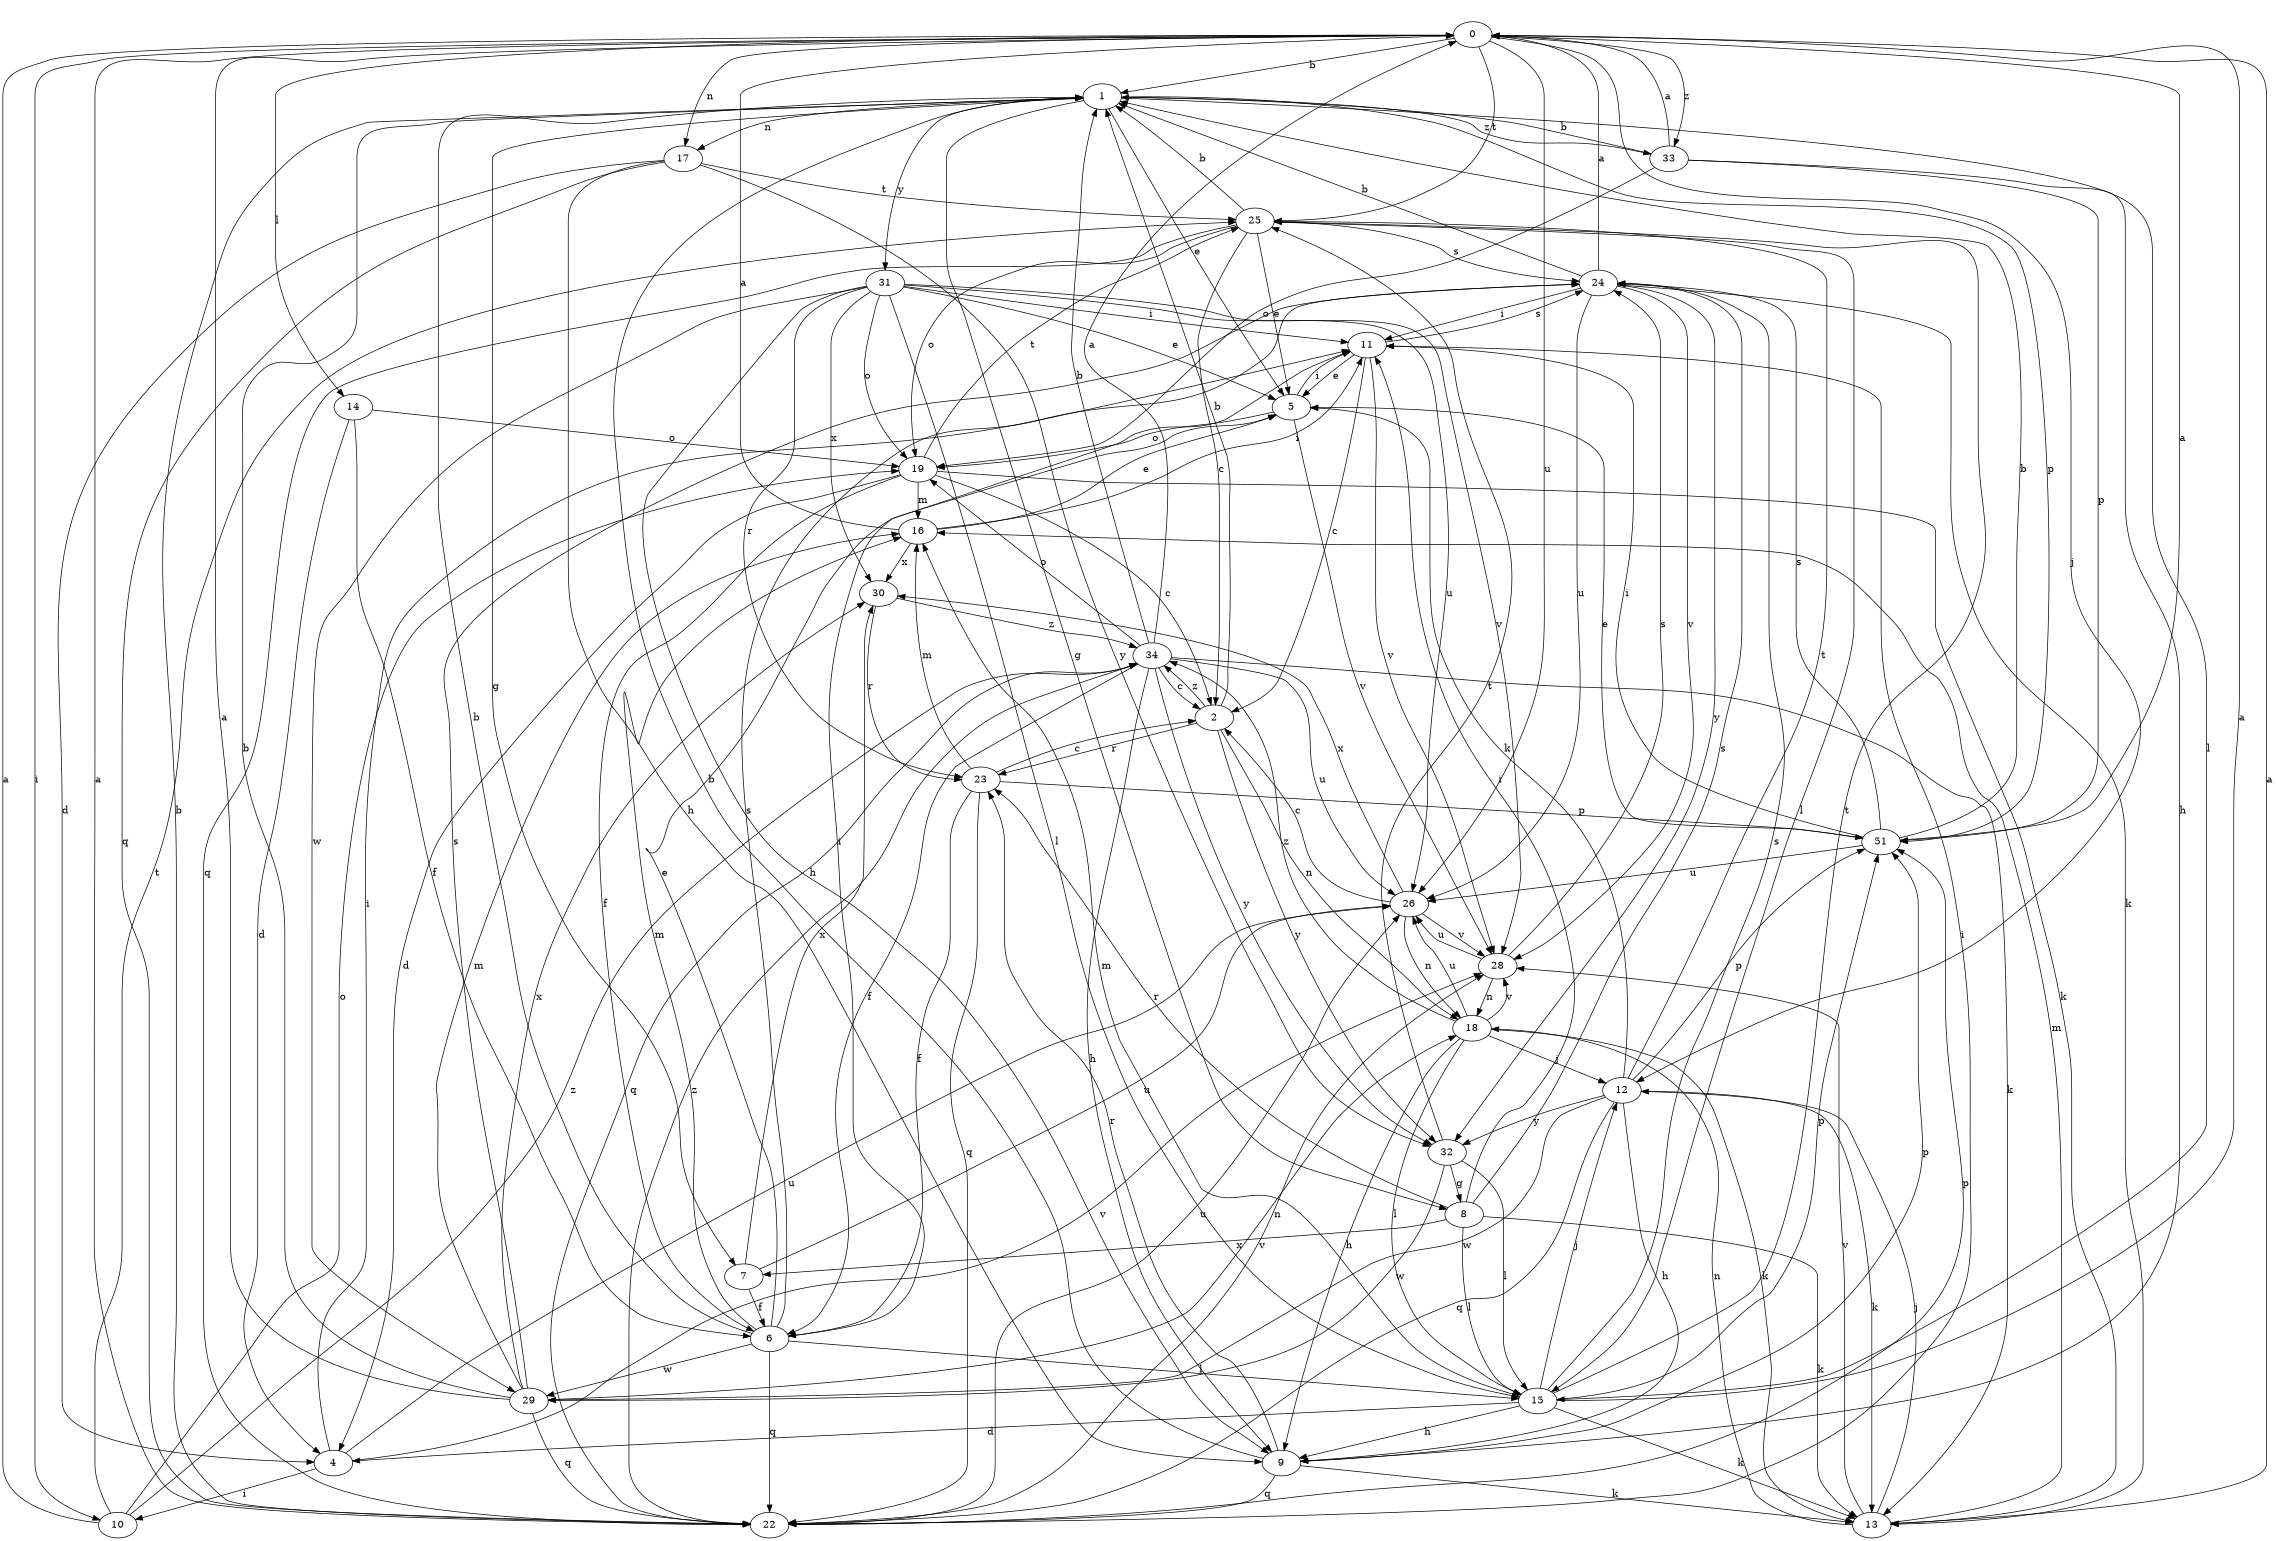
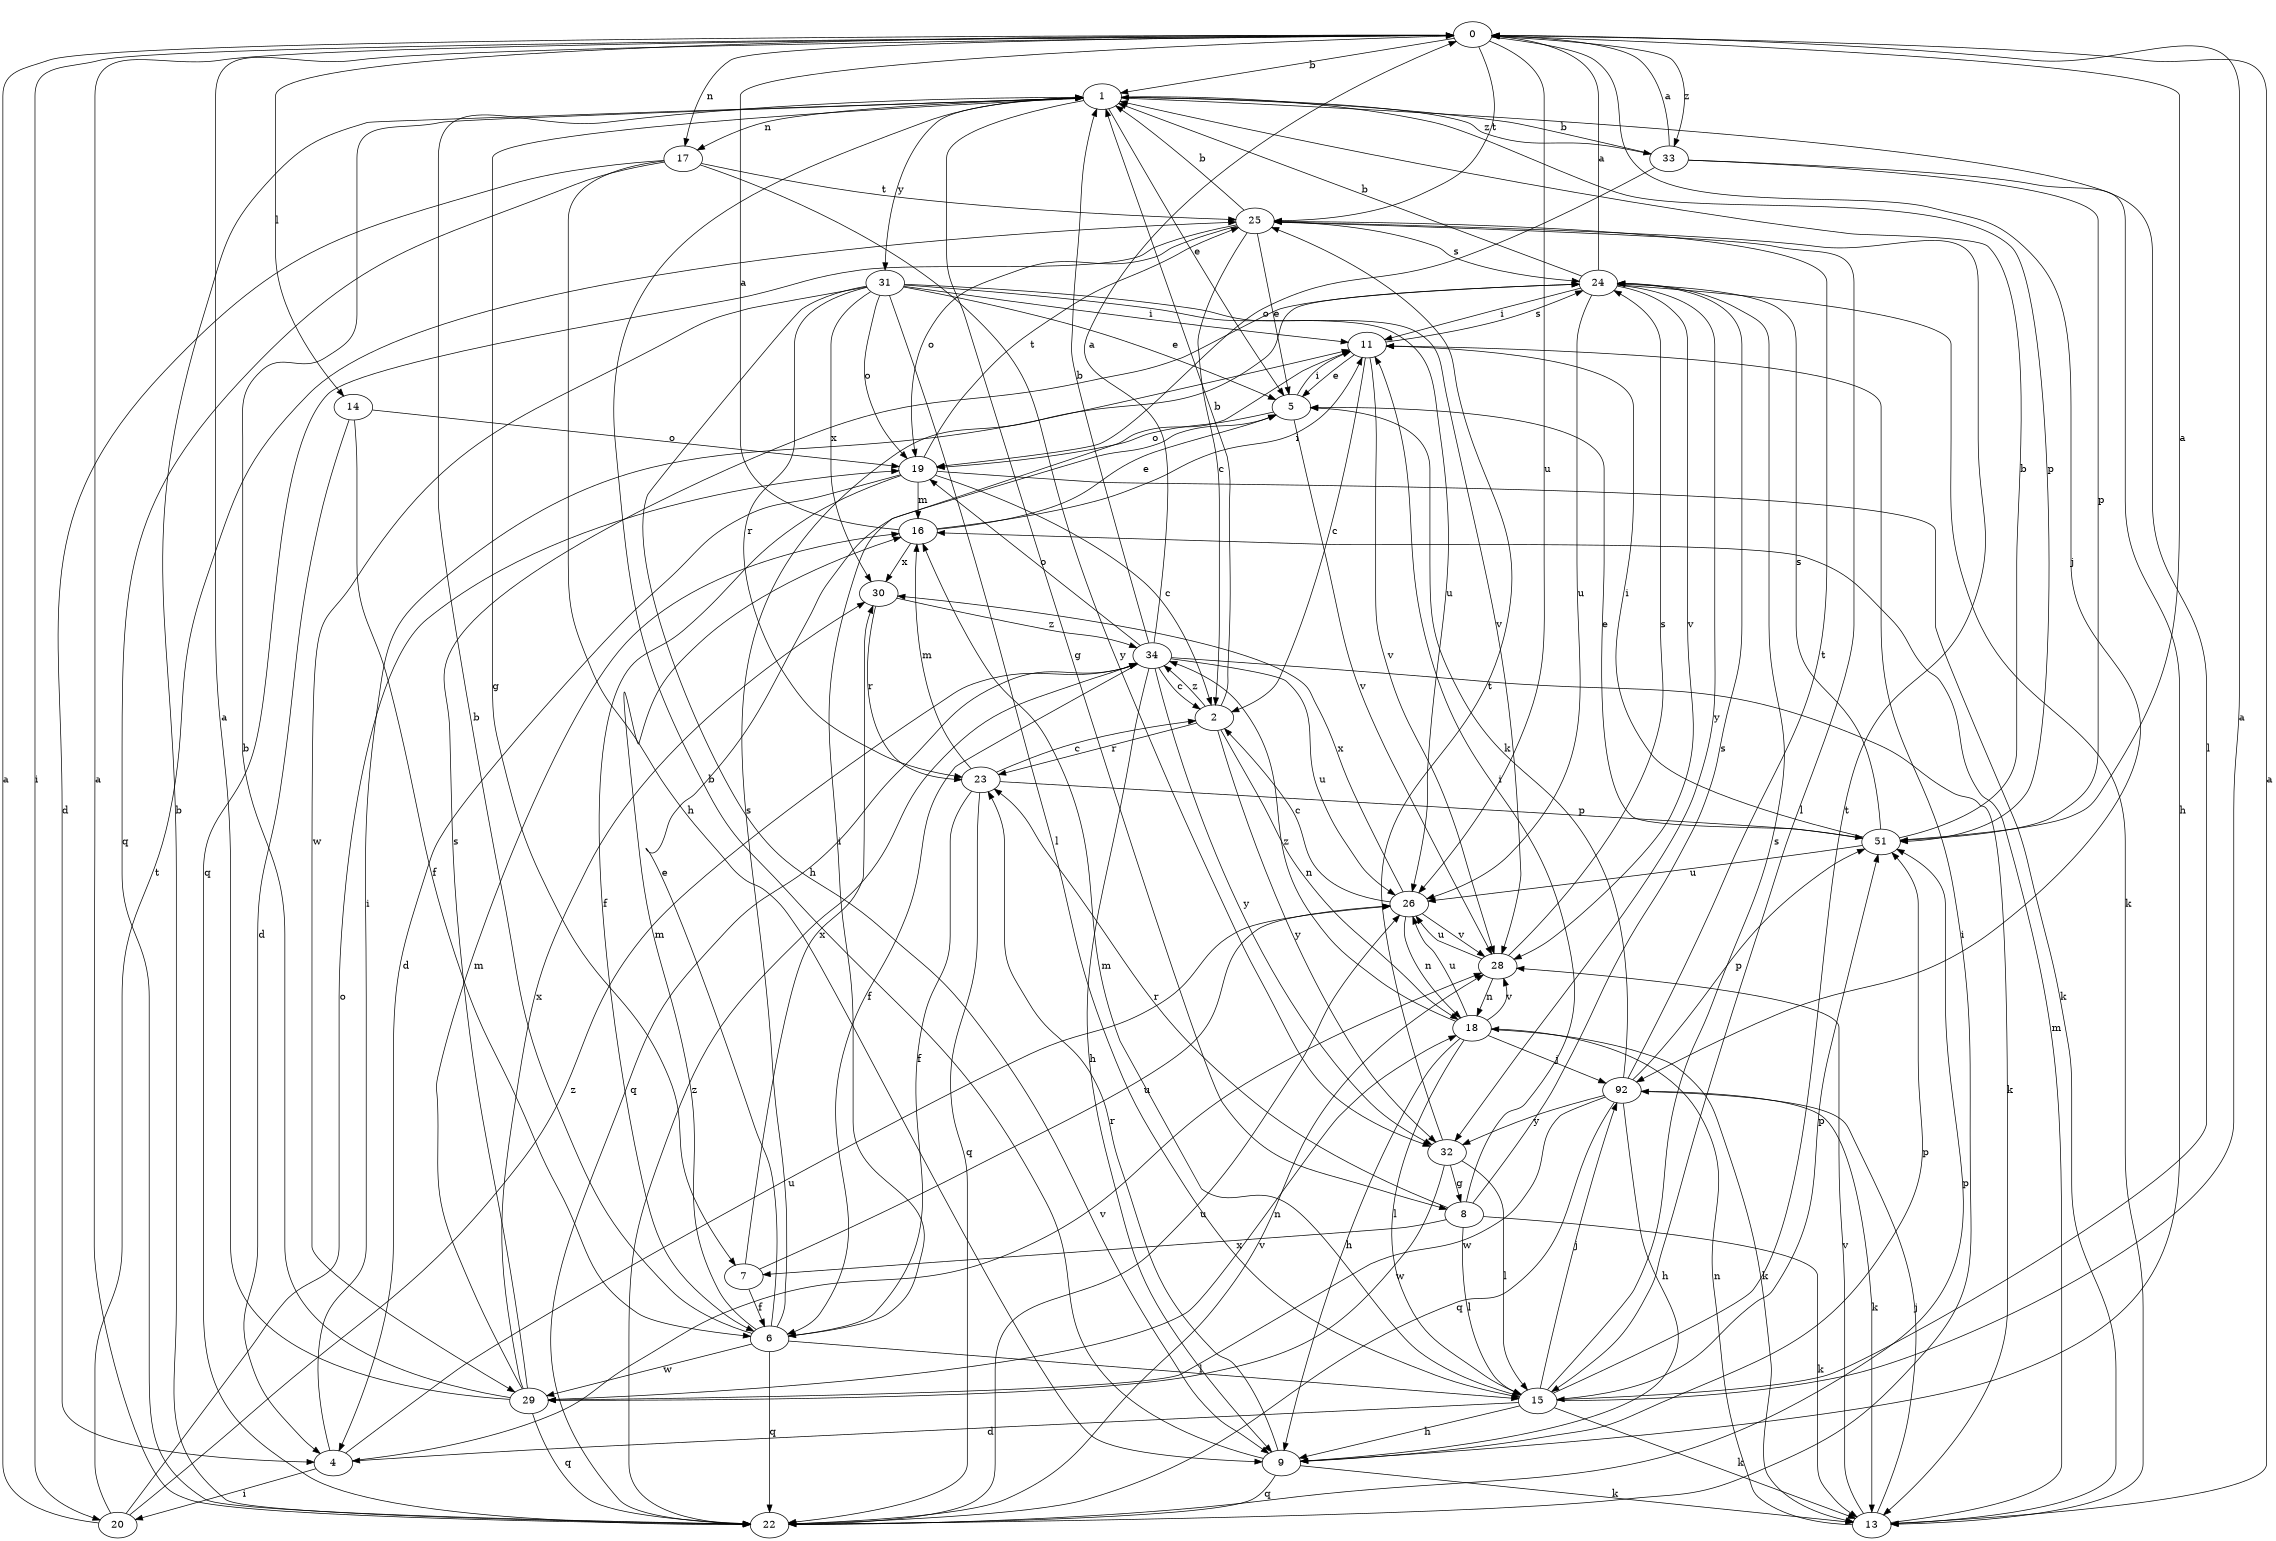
  strict digraph {
    0
    1
-   10
-   12
+   10 [label=20]
+   12 [label=92]
    14
    17
    25
    26
    33
    5
    7
    8
    15
    n14 [label=51]
    31
    34
    19
    32
    22
    29
    13
    9
    4
    6
    2
    24
    18
    28
    30
    11
    23
    16
    0 -> 1 [label=b]
    0 -> 10 [label=i]
    0 -> 12 [label=j]
    0 -> 14 [label=l]
    0 -> 17 [label=n]
    0 -> 25 [label=t]
    0 -> 26 [label=u]
    0 -> 33 [label=z]
    1 -> 17 [label=n]
    1 -> 33 [label=z]
    1 -> 5 [label=e]
    1 -> 7 [label=g]
    1 -> 8 [label=g]
    1 -> 15 [label=l]
    1 -> n14 [label=p]
    1 -> 31 [label=y]
    10 -> 0 [label=a]
    10 -> 25 [label=t]
    10 -> 34 [label=z]
    10 -> 19 [label=o]
    12 -> 25 [label=t]
    12 -> 5 [label=k]
    12 -> n14 [label=p]
    12 -> 32 [label=y]
    12 -> 22 [label=q]
    12 -> 29 [label=w]
    12 -> 13 [label=k]
    12 -> 9 [label=h]
    14 -> 19 [label=o]
    14 -> 4 [label=d]
    14 -> 6 [label=f]
    17 -> 25 [label=t]
    17 -> 32 [label=y]
    17 -> 22 [label=q]
    17 -> 9 [label=h]
    17 -> 4 [label=d]
    25 -> 1 [label=b]
    25 -> 5 [label=e]
    25 -> 15 [label=l]
    25 -> 19 [label=o]
    25 -> 22 [label=q]
    25 -> 2 [label=c]
    25 -> 24 [label=s]
    26 -> 2 [label=c]
    26 -> 18 [label=n]
    26 -> 28 [label=v]
    26 -> 30 [label=x]
    33 -> 0 [label=a]
    33 -> 1 [label=b]
    33 -> n14 [label=p]
    33 -> 19 [label=o]
    33 -> 9 [label=h]
    5 -> 19 [label=o]
    5 -> 28 [label=v]
    5 -> 11 [label=i]
    7 -> 26 [label=u]
    7 -> 6 [label=f]
    7 -> 30 [label=x]
    8 -> 7 [label=x]
    8 -> 15 [label=l]
    8 -> 13 [label=k]
    8 -> 24 [label=s]
    8 -> 11 [label=i]
    8 -> 23 [label=r]
    15 -> 0 [label=a]
    15 -> 12 [label=j]
    15 -> 25 [label=t]
    15 -> n14 [label=p]
    15 -> 13 [label=k]
    15 -> 9 [label=h]
    15 -> 4 [label=d]
    15 -> 24 [label=s]
    15 -> 16 [label=m]
    n14 -> 0 [label=a]
    n14 -> 1 [label=b]
    n14 -> 26 [label=u]
    n14 -> 5 [label=e]
    n14 -> 24 [label=s]
    n14 -> 11 [label=i]
    31 -> 26 [label=u]
    31 -> 5 [label=e]
    31 -> 15 [label=l]
    31 -> 19 [label=o]
    31 -> 29 [label=w]
    31 -> 9 [label=h]
    31 -> 28 [label=v]
    31 -> 30 [label=x]
    31 -> 11 [label=i]
    31 -> 23 [label=r]
    34 -> 0 [label=a]
    34 -> 1 [label=b]
    34 -> 26 [label=u]
    34 -> 19 [label=o]
    34 -> 32 [label=y]
    34 -> 22 [label=q]
    34 -> 13 [label=k]
    34 -> 9 [label=h]
    34 -> 6 [label=f]
    34 -> 2 [label=c]
    19 -> 25 [label=t]
    19 -> 13 [label=k]
    19 -> 4 [label=d]
    19 -> 6 [label=f]
    19 -> 2 [label=c]
    19 -> 16 [label=m]
    32 -> 25 [label=t]
    32 -> 8 [label=g]
    32 -> 15 [label=l]
    32 -> 29 [label=w]
    22 -> 0 [label=a]
    22 -> 1 [label=b]
    22 -> 26 [label=u]
    22 -> n14 [label=p]
    22 -> 34 [label=z]
    22 -> 28 [label=v]
    22 -> 11 [label=i]
    29 -> 0 [label=a]
    29 -> 1 [label=b]
    29 -> 22 [label=q]
    29 -> 24 [label=s]
    29 -> 18 [label=n]
    29 -> 30 [label=x]
    29 -> 16 [label=m]
    13 -> 0 [label=a]
    13 -> 12 [label=j]
    13 -> 18 [label=n]
    13 -> 28 [label=v]
    13 -> 16 [label=m]
    9 -> 1 [label=b]
    9 -> n14 [label=p]
    9 -> 22 [label=q]
    9 -> 13 [label=k]
    9 -> 23 [label=r]
    4 -> 10 [label=i]
    4 -> 26 [label=u]
    4 -> 28 [label=v]
    4 -> 11 [label=i]
    6 -> 1 [label=b]
    6 -> 5 [label=e]
    6 -> 15 [label=l]
    6 -> 22 [label=q]
    6 -> 29 [label=w]
    6 -> 24 [label=s]
    6 -> 11 [label=i]
    6 -> 16 [label=m]
    2 -> 1 [label=b]
    2 -> 34 [label=z]
    2 -> 32 [label=y]
    2 -> 18 [label=n]
    2 -> 23 [label=r]
    24 -> 0 [label=a]
    24 -> 1 [label=b]
    24 -> 26 [label=u]
    24 -> 32 [label=y]
    24 -> 13 [label=k]
    24 -> 28 [label=v]
    24 -> 11 [label=i]
    18 -> 12 [label=j]
    18 -> 26 [label=u]
    18 -> 15 [label=l]
    18 -> 34 [label=z]
    18 -> 13 [label=k]
    18 -> 9 [label=h]
    18 -> 28 [label=v]
    28 -> 26 [label=u]
    28 -> 24 [label=s]
    28 -> 18 [label=n]
    30 -> 34 [label=z]
    30 -> 23 [label=r]
    11 -> 5 [label=e]
    11 -> 2 [label=c]
    11 -> 24 [label=s]
    11 -> 28 [label=v]
    23 -> n14 [label=p]
    23 -> 22 [label=q]
    23 -> 6 [label=f]
    23 -> 2 [label=c]
    23 -> 16 [label=m]
    16 -> 0 [label=a]
    16 -> 5 [label=e]
    16 -> 30 [label=x]
    16 -> 11 [label=i]
  }
